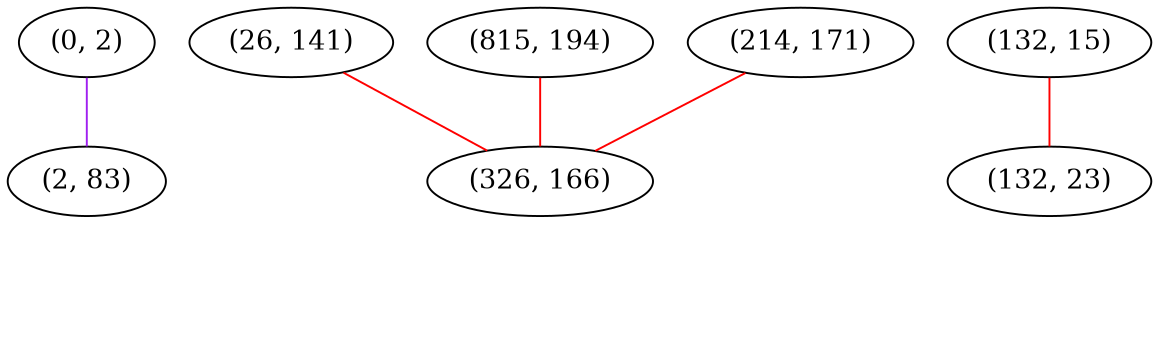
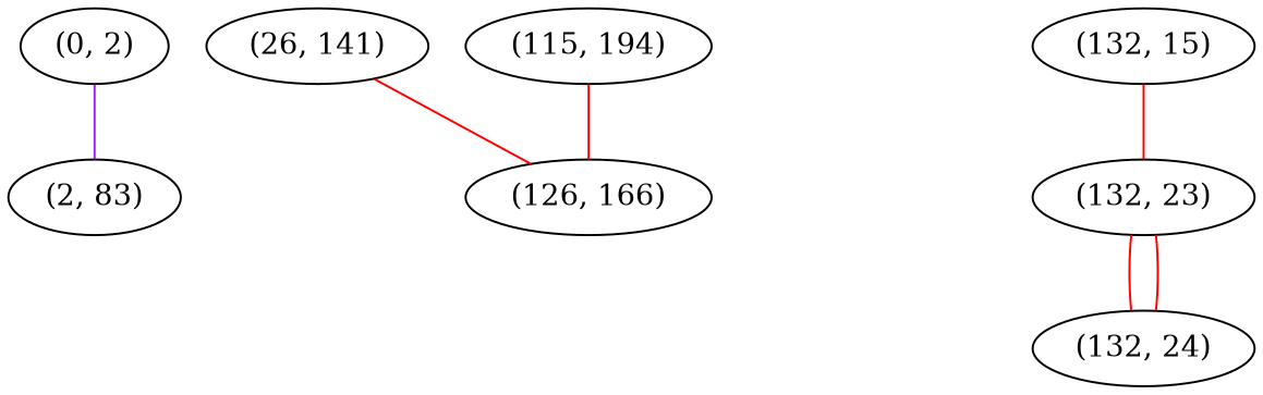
  graph {
    edge [color=red weight=1]
    n1 [label="(0, 2)"]
    "(2, 83)"
    "(26, 141)"
-   "(126, 166)" [label="(326, 166)"]
+   "(126, 166)"
    "(132, 15)"
    "(132, 23)"
-   "(115, 194)" [label="(815, 194)"]
-   "(214, 171)"
+   "(132, 24)"
+   "(115, 194)"
    n1 -- "(2, 83)" [color=purple weight=4]
    "(26, 141)" -- "(126, 166)"
    "(132, 15)" -- "(132, 23)"
+   "(132, 23)" -- "(132, 24)"
+   "(132, 23)" -- "(132, 24)"
    "(115, 194)" -- "(126, 166)"
-   "(214, 171)" -- "(126, 166)"
  }
